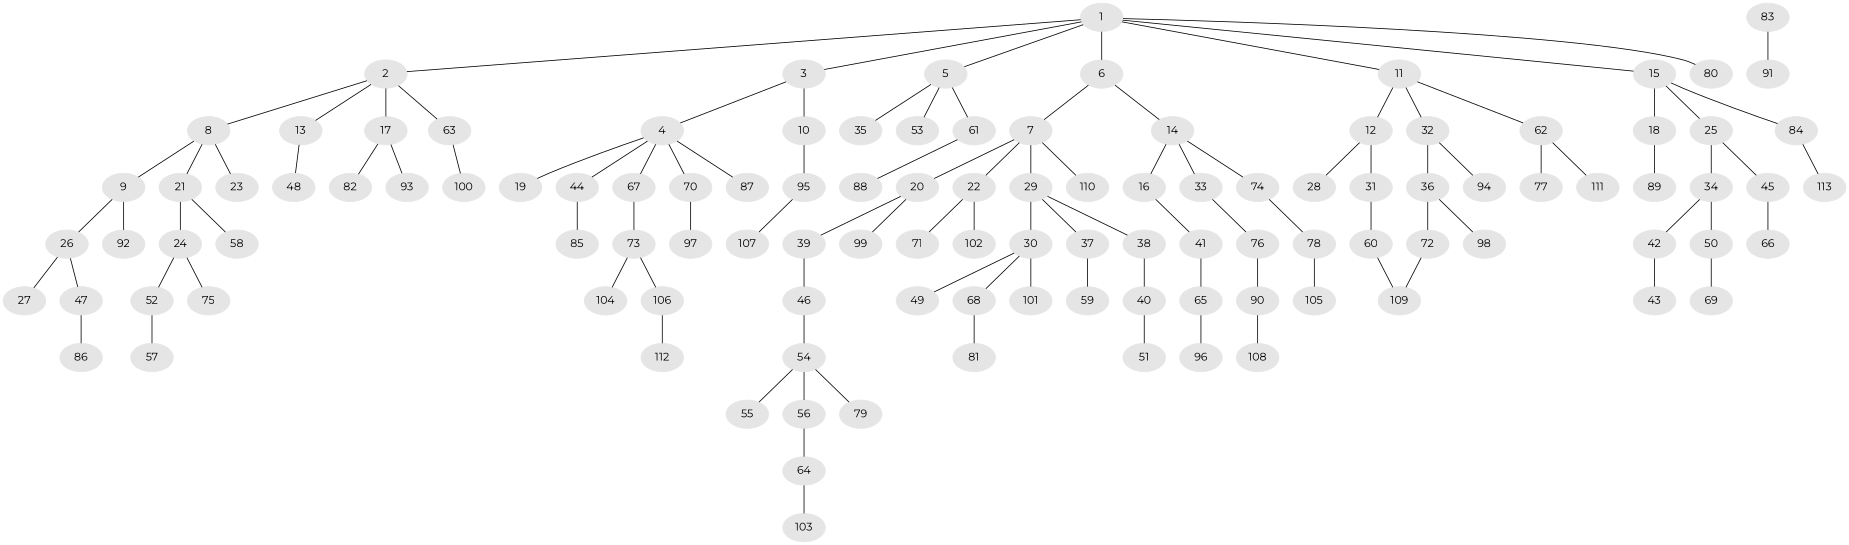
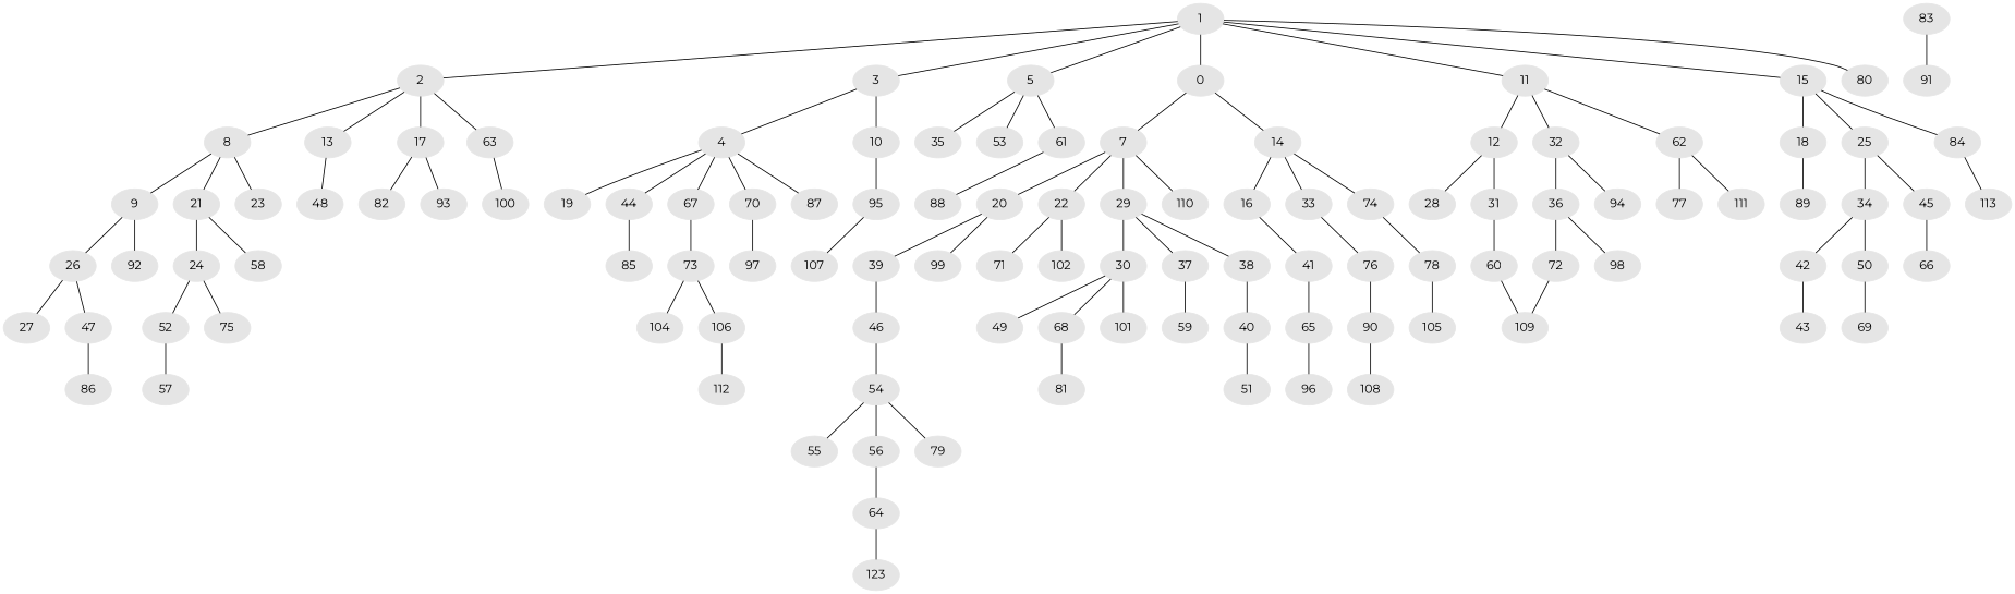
  graph {
    fontname=Montserrat
    node [color=gray90 fontname=Montserrat style=filled]
    edge [fontname=Montserrat]
    1
    2
    3
    5
-   6
+   6 [label=0]
    11
    15
    80
    8
    13
    17
    63
    4
    10
    35
    53
    61
    7
    14
    12
    32
    62
    18
    25
    84
    9
    21
    23
    48
    82
    93
    100
    19
    44
    67
    70
    87
    95
    85
    73
    97
    88
    20
    22
    29
    110
    16
    33
    74
    39
    99
    71
    102
    30
    37
    38
    26
    92
    24
    58
    27
    47
    107
    28
    31
    36
    94
    77
    111
    60
    41
    76
    78
    89
    34
    45
    113
    65
    46
    52
    75
    57
    42
    50
    66
    86
    49
    68
    101
    59
    40
    81
    109
    72
    98
    90
    43
    69
    51
    54
    96
    55
    56
    79
    64
-   103
+   103 [label=123]
    104
    106
    83
    91
    112
    105
    108
    1 -- 2
    1 -- 3
    1 -- 5
    1 -- 6
    1 -- 11
    1 -- 15
    1 -- 80
    2 -- 8
    2 -- 13
    2 -- 17
    2 -- 63
    3 -- 4
    3 -- 10
    5 -- 35
    5 -- 53
    5 -- 61
    6 -- 7
    6 -- 14
    11 -- 12
    11 -- 32
    11 -- 62
    15 -- 18
    15 -- 25
    15 -- 84
    8 -- 9
    8 -- 21
    8 -- 23
    13 -- 48
    17 -- 82
    17 -- 93
    63 -- 100
    4 -- 19
    4 -- 44
    4 -- 67
    4 -- 70
    4 -- 87
    10 -- 95
    61 -- 88
    7 -- 20
    7 -- 22
    7 -- 29
    7 -- 110
    14 -- 16
    14 -- 33
    14 -- 74
    12 -- 28
    12 -- 31
    32 -- 36
    32 -- 94
    62 -- 77
    62 -- 111
    18 -- 89
    25 -- 34
    25 -- 45
    84 -- 113
    9 -- 26
    9 -- 92
    21 -- 24
    21 -- 58
    44 -- 85
    67 -- 73
    70 -- 97
    95 -- 107
    73 -- 104
    73 -- 106
    20 -- 39
    20 -- 99
    22 -- 71
    22 -- 102
    29 -- 30
    29 -- 37
    29 -- 38
    16 -- 41
    33 -- 76
    74 -- 78
    39 -- 46
    30 -- 49
    30 -- 68
    30 -- 101
    37 -- 59
    38 -- 40
    26 -- 27
    26 -- 47
    24 -- 52
    24 -- 75
    47 -- 86
    31 -- 60
    36 -- 72
    36 -- 98
    60 -- 109
    41 -- 65
    76 -- 90
    78 -- 105
    34 -- 42
    34 -- 50
    45 -- 66
    65 -- 96
    46 -- 54
    52 -- 57
    42 -- 43
    50 -- 69
    68 -- 81
    40 -- 51
    72 -- 109
    90 -- 108
    54 -- 55
    54 -- 56
    54 -- 79
    56 -- 64
    64 -- 103
    106 -- 112
    83 -- 91
  }
